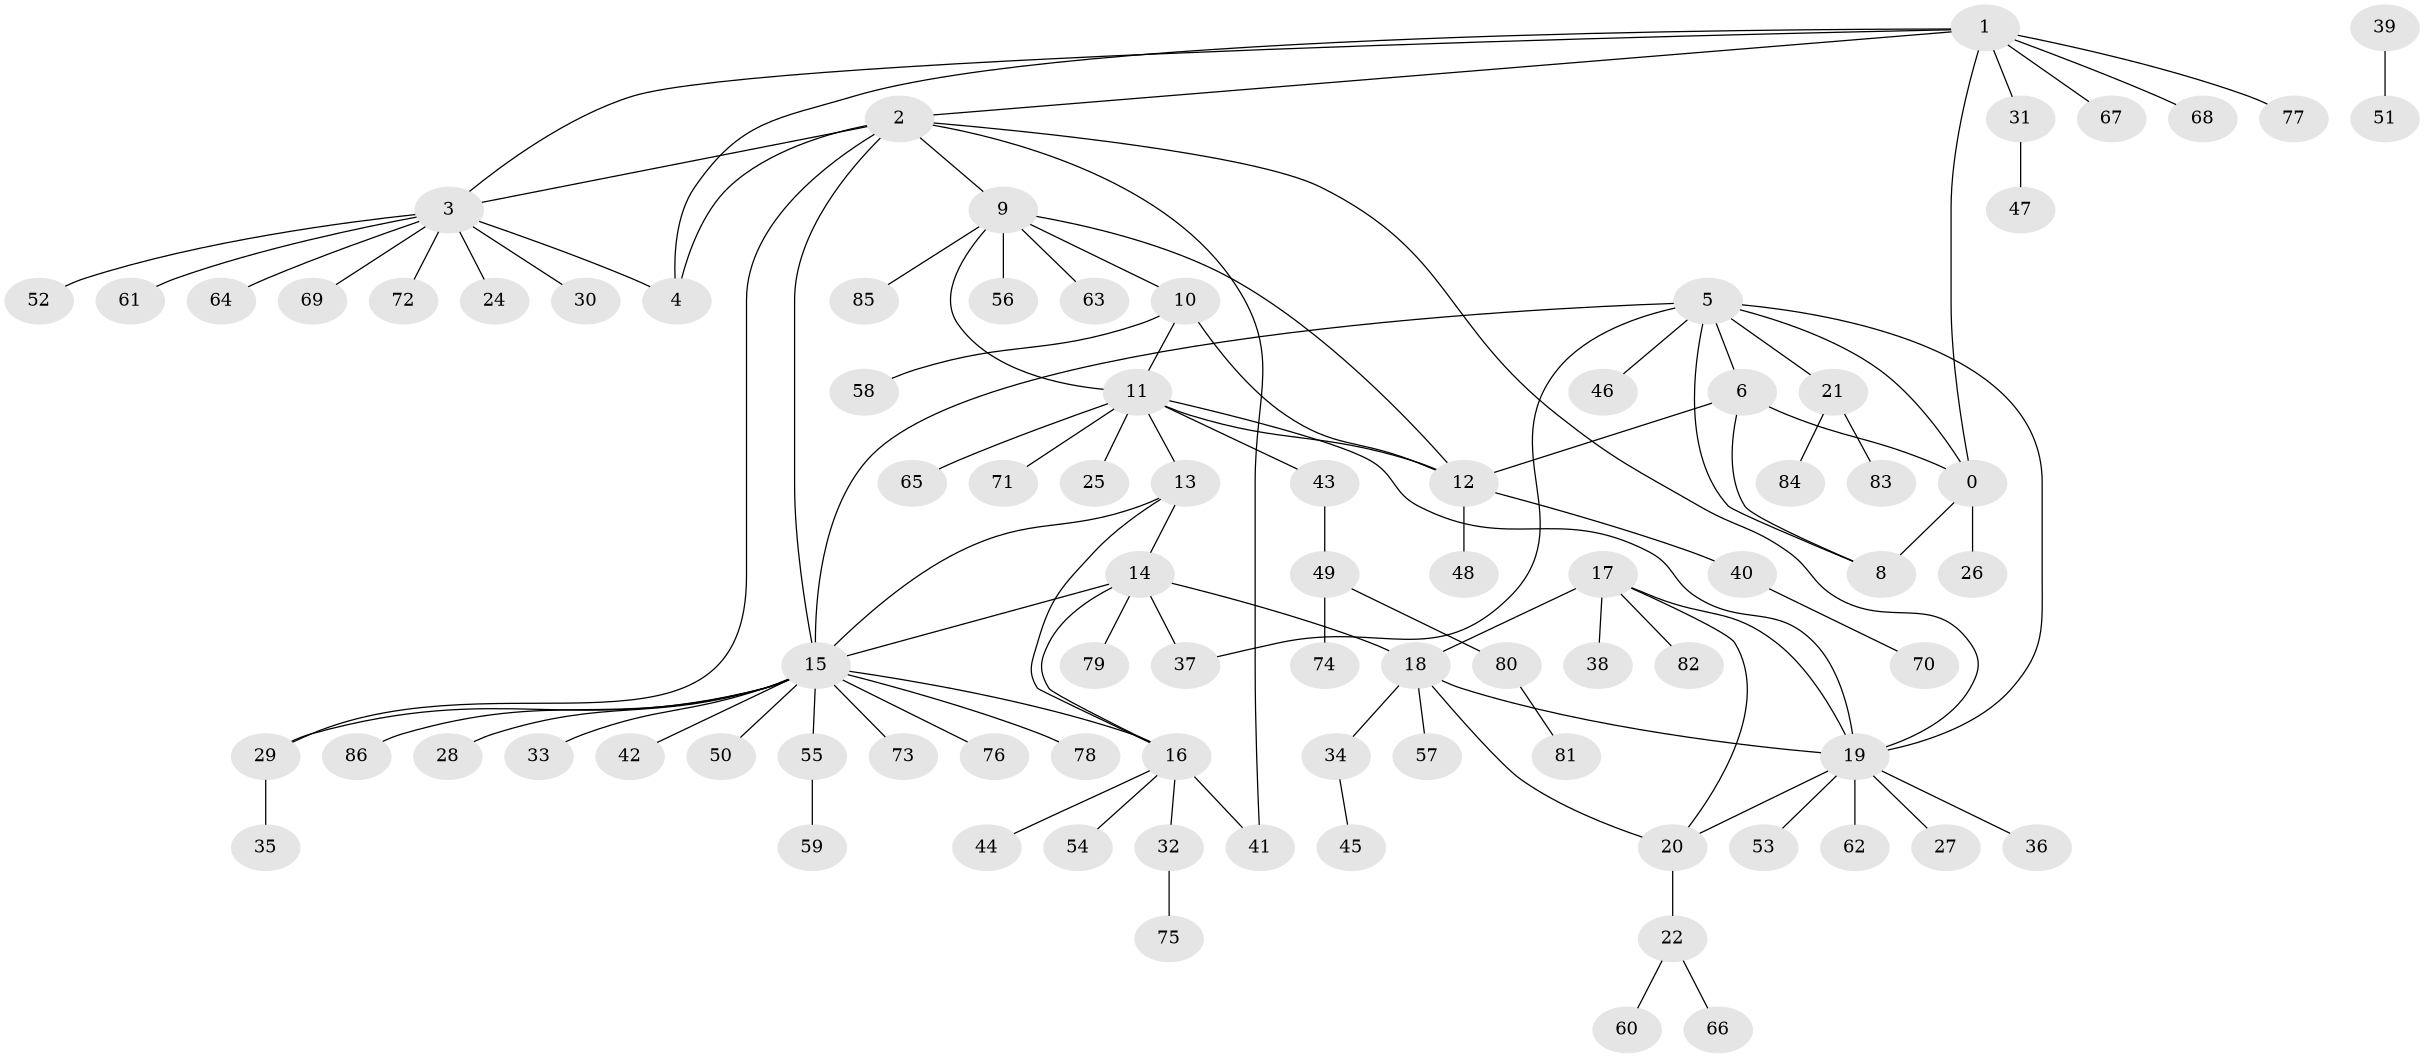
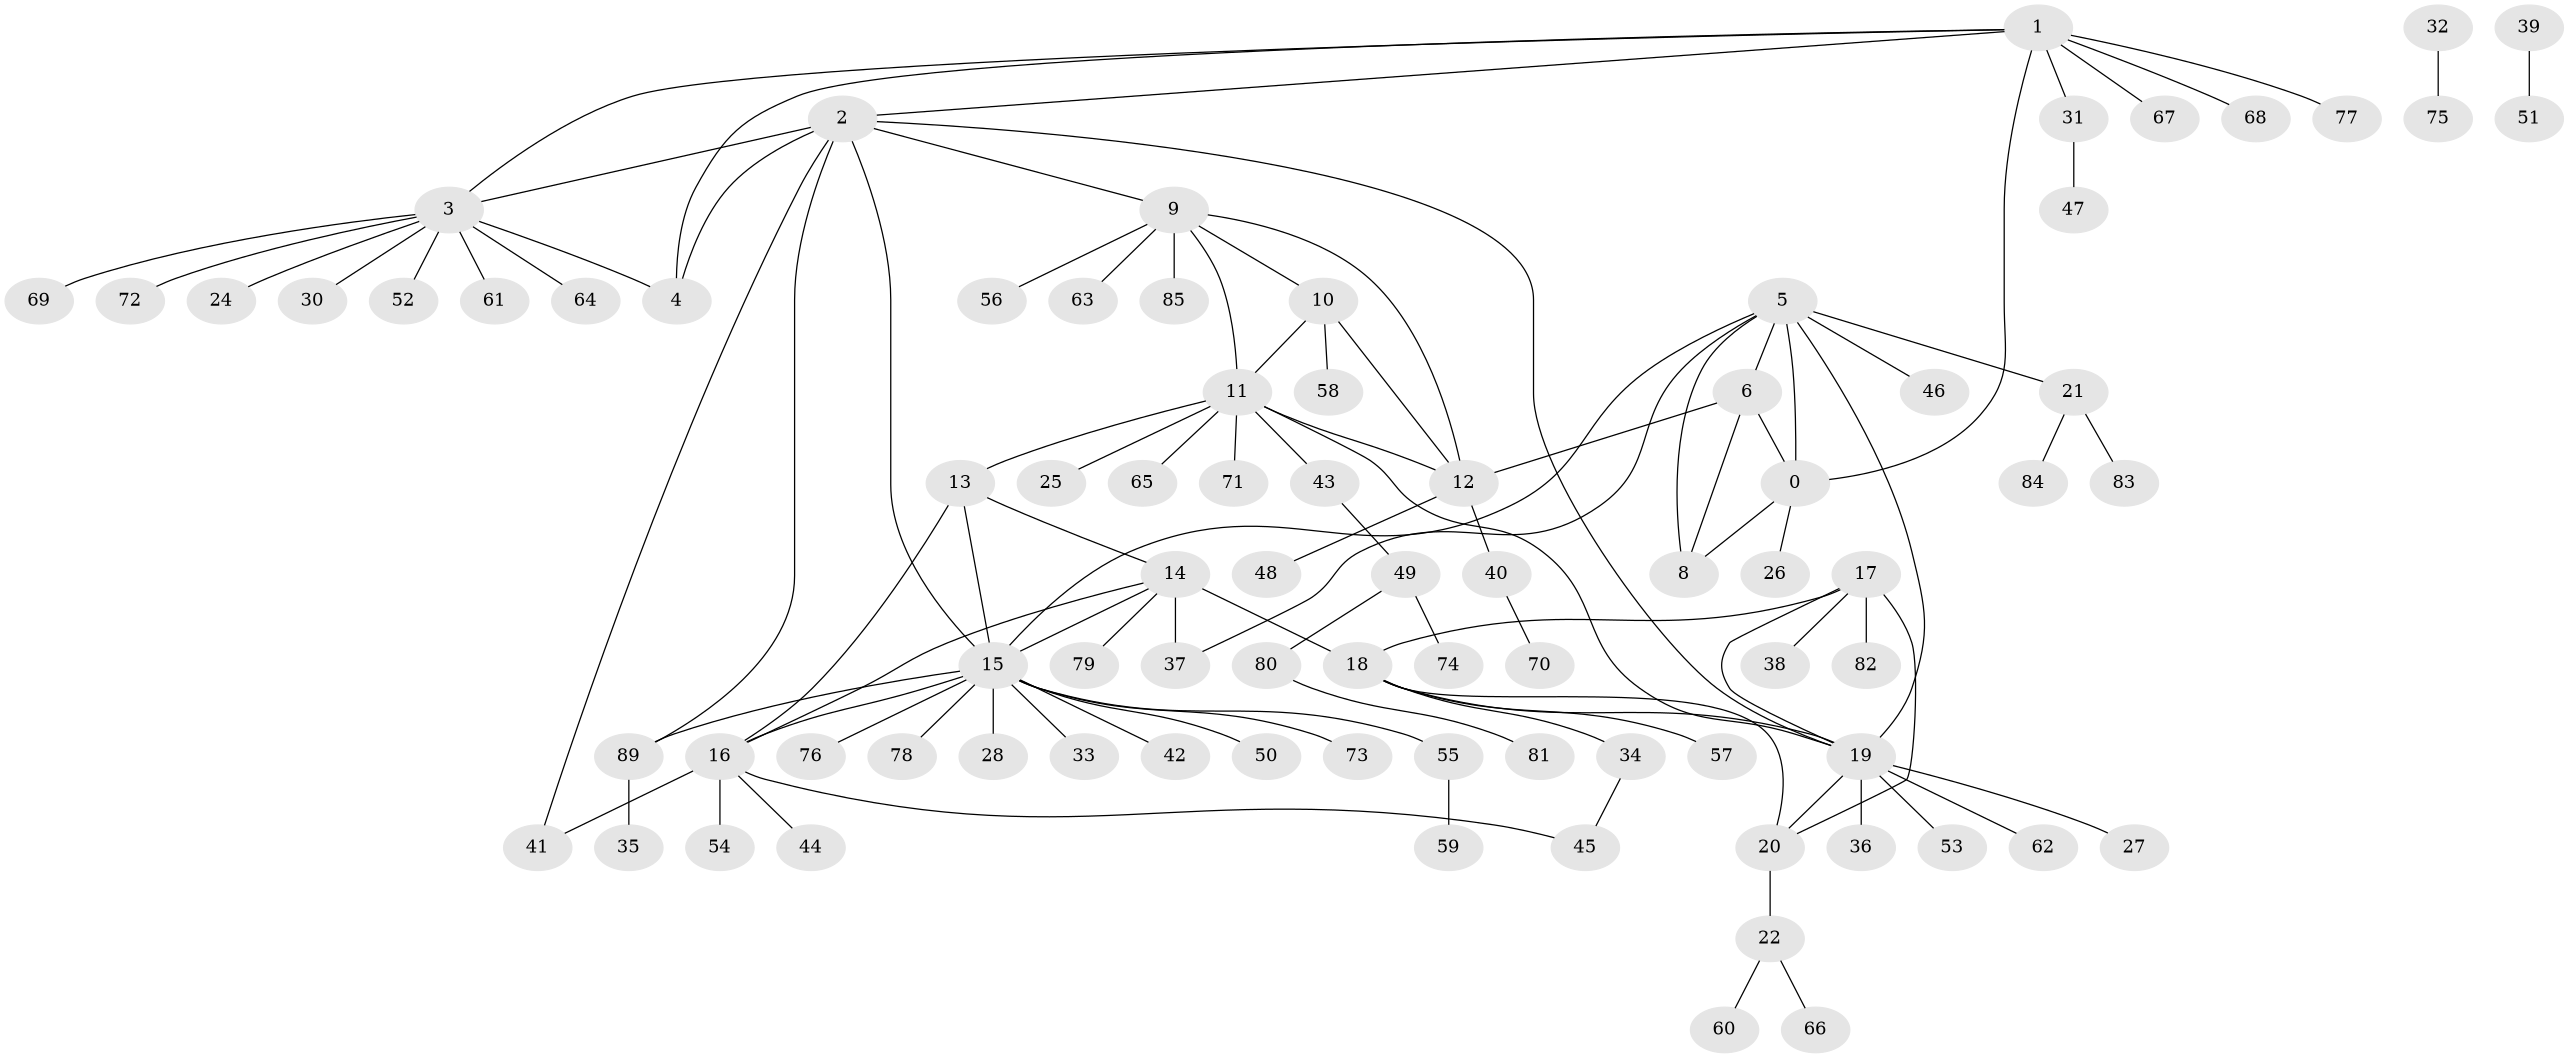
  graph {
    node [color=gray90 style=filled]
    1
    2
    3
    4
    n5 [label=0]
    31
    67
    68
    77
    9
    15
    19
-   29
+   29 [label=89]
    41
    24
    30
    52
    61
    64
    69
    72
    8
    26
    47
    12
    10
    11
    56
    63
    85
    16
    28
    33
    42
    50
    55
    73
    76
    78
-   86
    20
    27
    36
    53
    62
    35
    5
    6
    21
    37
    46
    83
    84
    40
    48
    58
    13
    25
    43
    65
    71
    14
    49
    70
    18
    79
    32
    44
    54
    34
    57
    59
    75
    17
    38
    82
    22
    45
    60
    66
    39
    51
    74
    80
    81
    1 -- 2
    1 -- 3
    1 -- 4
    1 -- n5
    1 -- 31
    1 -- 67
    1 -- 68
    1 -- 77
    2 -- 3
    2 -- 4
    2 -- 9
    2 -- 15
    2 -- 19
    2 -- 29
    2 -- 41
    3 -- 4
    3 -- 24
    3 -- 30
    3 -- 52
    3 -- 61
    3 -- 64
    3 -- 69
    3 -- 72
    n5 -- 8
    n5 -- 26
    31 -- 47
    9 -- 12
    9 -- 10
    9 -- 11
    9 -- 56
    9 -- 63
    9 -- 85
    15 -- 29
    15 -- 16
    15 -- 28
    15 -- 33
    15 -- 42
    15 -- 50
    15 -- 55
    15 -- 73
    15 -- 76
    15 -- 78
-   15 -- 86
    19 -- 20
    19 -- 27
    19 -- 36
    19 -- 53
    19 -- 62
    29 -- 35
    12 -- 40
    12 -- 48
    10 -- 12
    10 -- 11
    10 -- 58
    11 -- 19
    11 -- 12
    11 -- 13
    11 -- 25
    11 -- 43
    11 -- 65
    11 -- 71
    16 -- 41
-   16 -- 32
+   16 -- 45
    16 -- 44
    16 -- 54
    55 -- 59
    20 -- 22
    5 -- n5
    5 -- 15
    5 -- 19
    5 -- 8
    5 -- 6
    5 -- 21
    5 -- 37
    5 -- 46
    6 -- n5
    6 -- 8
    6 -- 12
    21 -- 83
    21 -- 84
    40 -- 70
    13 -- 15
    13 -- 16
    13 -- 14
    43 -- 49
    14 -- 15
    14 -- 16
    14 -- 37
    14 -- 18
    14 -- 79
    49 -- 74
    49 -- 80
    18 -- 19
    18 -- 20
    18 -- 34
    18 -- 57
    32 -- 75
    34 -- 45
    17 -- 19
    17 -- 20
    17 -- 18
    17 -- 38
    17 -- 82
    22 -- 60
    22 -- 66
    39 -- 51
    80 -- 81
  }
